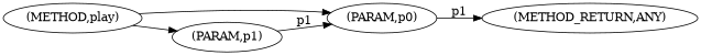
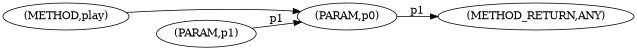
  digraph {
    rankdir=LR
    n1 [label=<(METHOD,play)>]
    n2 [label=<(PARAM,p0)>]
    n3 [label=<(PARAM,p1)>]
    n4 [label=<(METHOD_RETURN,ANY)>]
    n1 -> n2
-   n1 -> n3
    n2 -> n4 [label=p1]
    n3 -> n2 [label=p1]
  }
